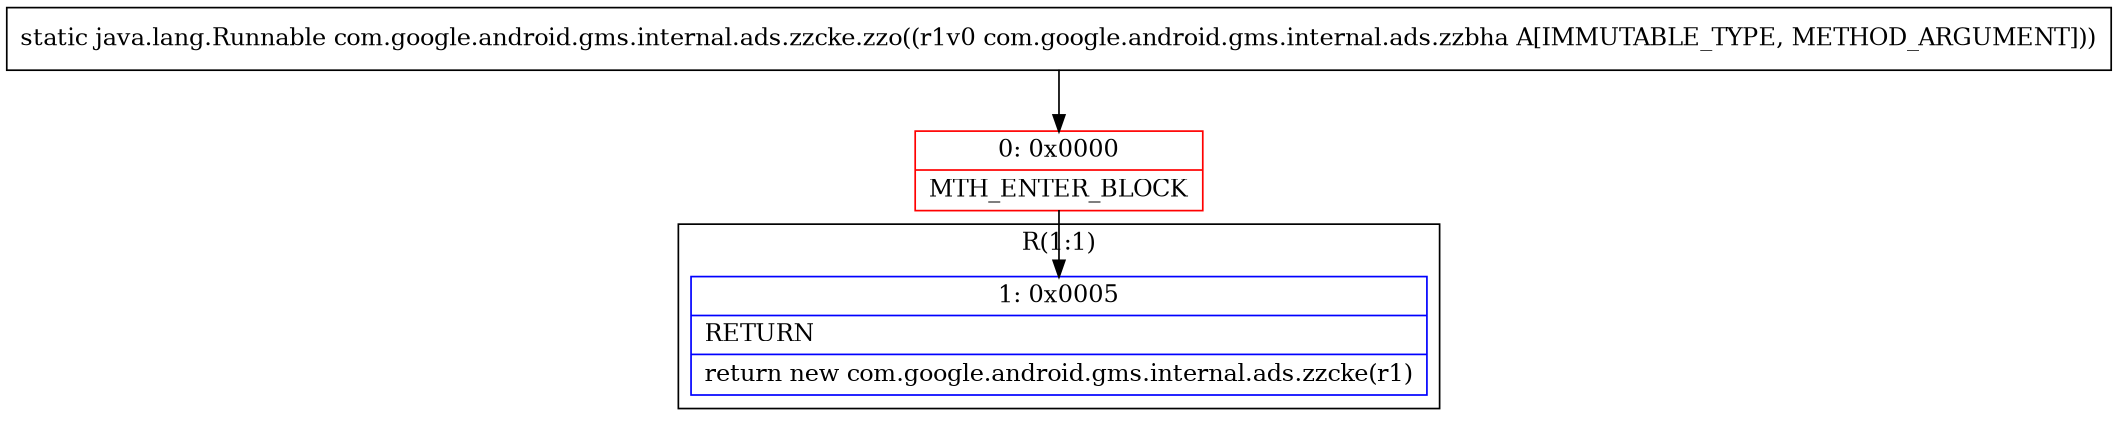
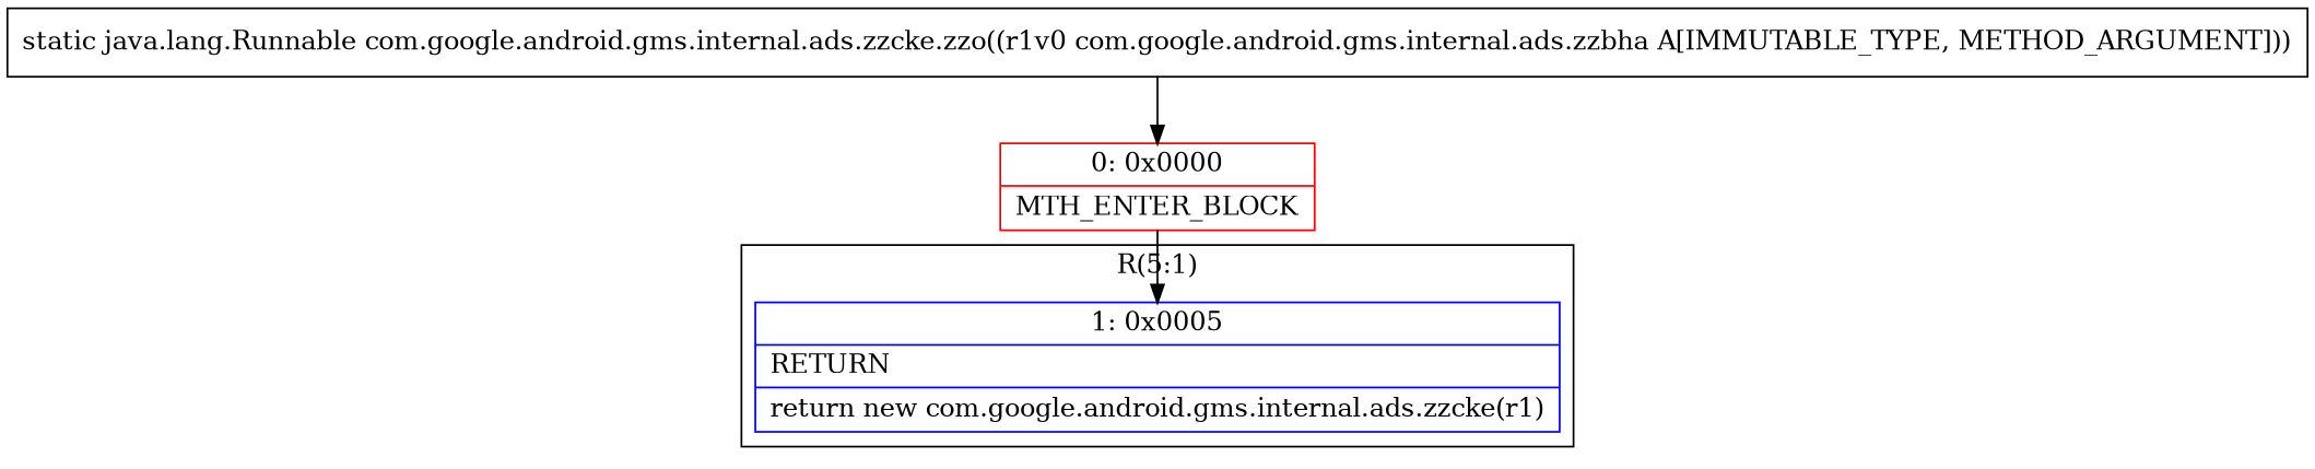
  digraph {
    node [shape=record]
    n1 [color=blue label="{1\:\ 0x0005|RETURN\l|return new com.google.android.gms.internal.ads.zzcke(r1)\l}"]
    n2 [color=red label="{0\:\ 0x0000|MTH_ENTER_BLOCK\l}"]
    n3 [label="{static java.lang.Runnable com.google.android.gms.internal.ads.zzcke.zzo((r1v0 com.google.android.gms.internal.ads.zzbha A[IMMUTABLE_TYPE, METHOD_ARGUMENT])) }"]
    subgraph cluster_1 {
-     label="R(1:1)"
+     label="R(5:1)"
      n1
    }
    n2 -> n1
    n3 -> n2
  }
